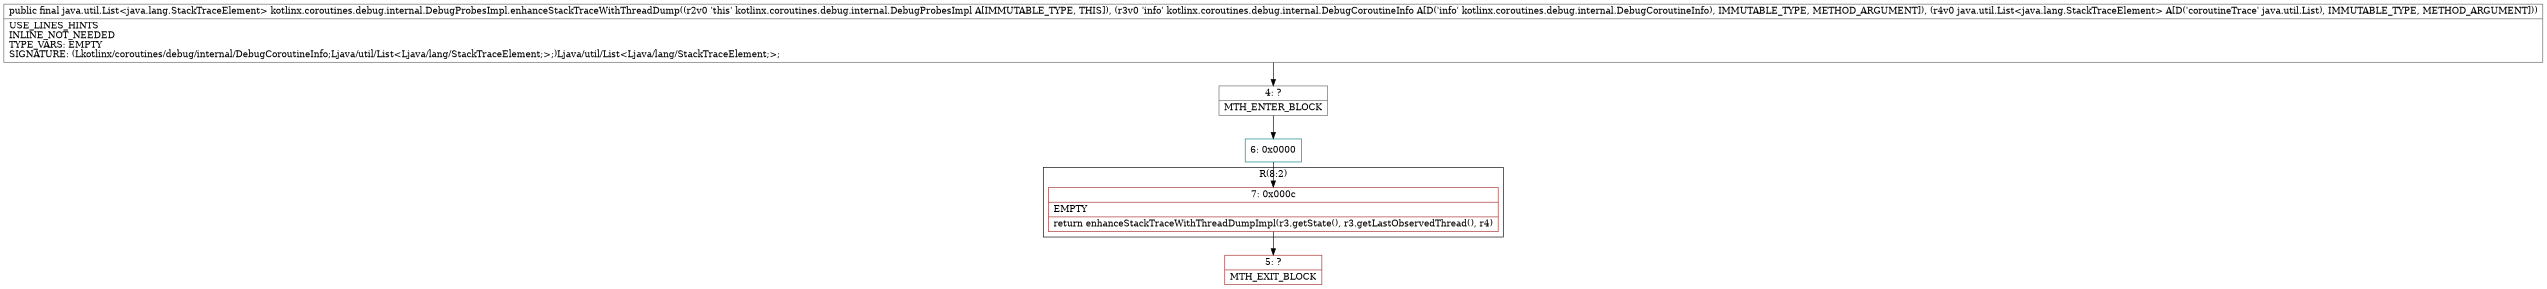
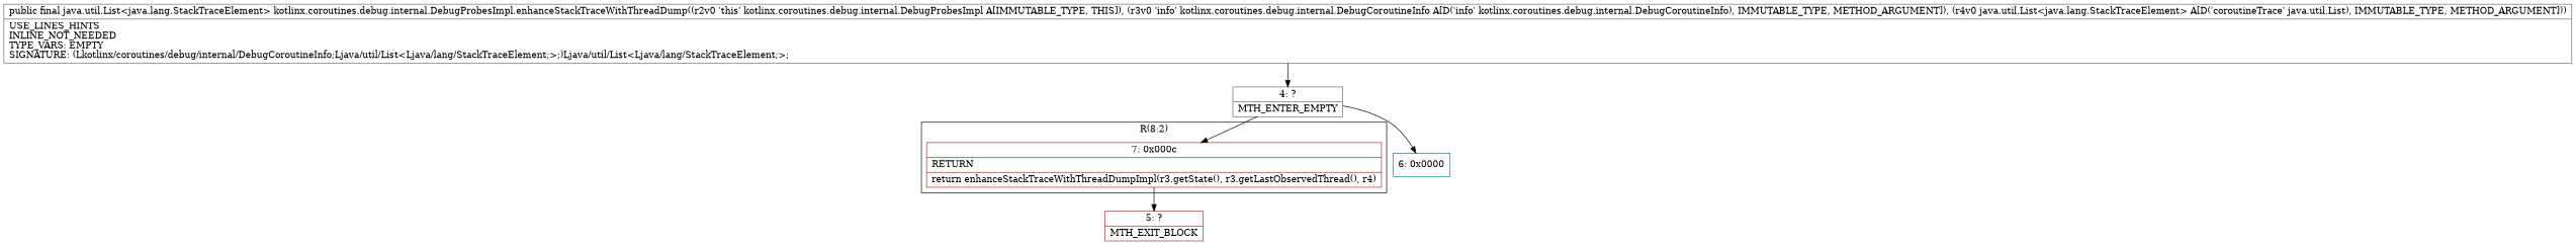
  digraph {
    node [color=brown shape=record]
-   n1 [label="{7\:\ 0x000c|EMPTY\l|return enhanceStackTraceWithThreadDumpImpl(r3.getState(), r3.getLastObservedThread(), r4)\l}"]
+   n1 [label="{7\:\ 0x000c|RETURN\l|return enhanceStackTraceWithThreadDumpImpl(r3.getState(), r3.getLastObservedThread(), r4)\l}"]
    n2 [label="{5\:\ ?|MTH_EXIT_BLOCK\l}"]
-   n3 [color=gray40 label="{4\:\ ?|MTH_ENTER_BLOCK\l}"]
+   n3 [color=gray40 label="{4\:\ ?|MTH_ENTER_EMPTY\l}"]
    n4 [color=teal label="{6\:\ 0x0000}"]
    n5 [color=gray40 label="{public final java.util.List\<java.lang.StackTraceElement\> kotlinx.coroutines.debug.internal.DebugProbesImpl.enhanceStackTraceWithThreadDump((r2v0 'this' kotlinx.coroutines.debug.internal.DebugProbesImpl A[IMMUTABLE_TYPE, THIS]), (r3v0 'info' kotlinx.coroutines.debug.internal.DebugCoroutineInfo A[D('info' kotlinx.coroutines.debug.internal.DebugCoroutineInfo), IMMUTABLE_TYPE, METHOD_ARGUMENT]), (r4v0 java.util.List\<java.lang.StackTraceElement\> A[D('coroutineTrace' java.util.List), IMMUTABLE_TYPE, METHOD_ARGUMENT]))  | USE_LINES_HINTS\lINLINE_NOT_NEEDED\lTYPE_VARS: EMPTY\lSIGNATURE: (Lkotlinx\/coroutines\/debug\/internal\/DebugCoroutineInfo;Ljava\/util\/List\<Ljava\/lang\/StackTraceElement;\>;)Ljava\/util\/List\<Ljava\/lang\/StackTraceElement;\>;\l}"]
    subgraph cluster_1 {
      label="R(8:2)"
      n1
    }
    n1 -> n2
    n3 -> n4
-   n4 -> n1
+   n3 -> n1
    n5 -> n3
  }
